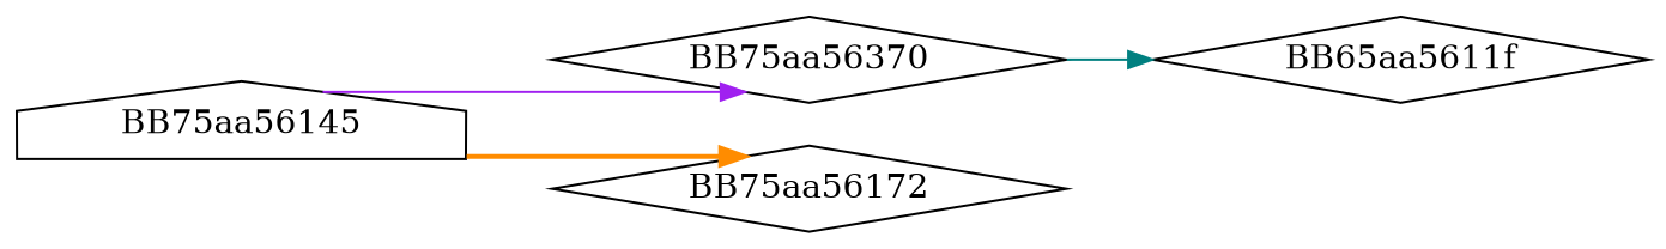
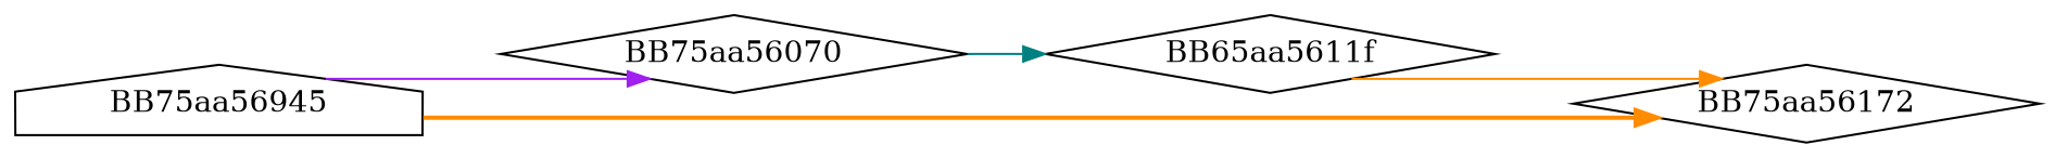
  digraph {
    rankdir=LR
    splines=ortho
    node [shape=diamond]
    edge [color=darkorange style=solid]
    n1 [label=BB65aa5611f]
-   BB75aa56070 [label=BB75aa56370]
-   BB75aa56145 [shape=house]
+   BB75aa56070
+   BB75aa56145 [shape=house label=BB75aa56945]
    BB75aa56172
+   n1 -> BB75aa56172
    BB75aa56070 -> n1 [color=teal]
    BB75aa56145 -> BB75aa56070 [color=purple]
    BB75aa56145 -> BB75aa56172 [style=bold]
  }
